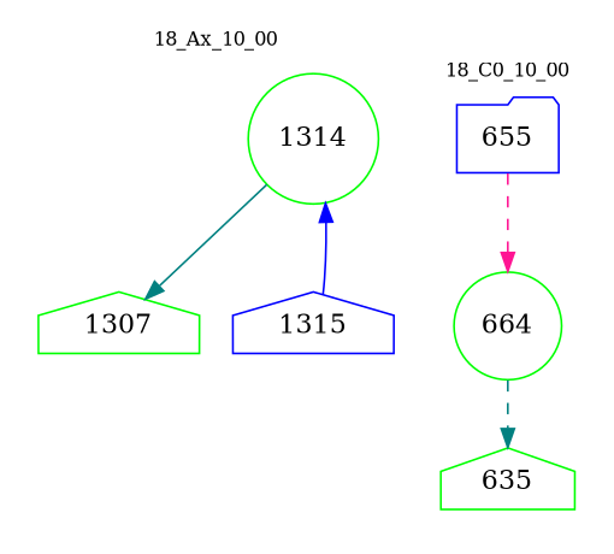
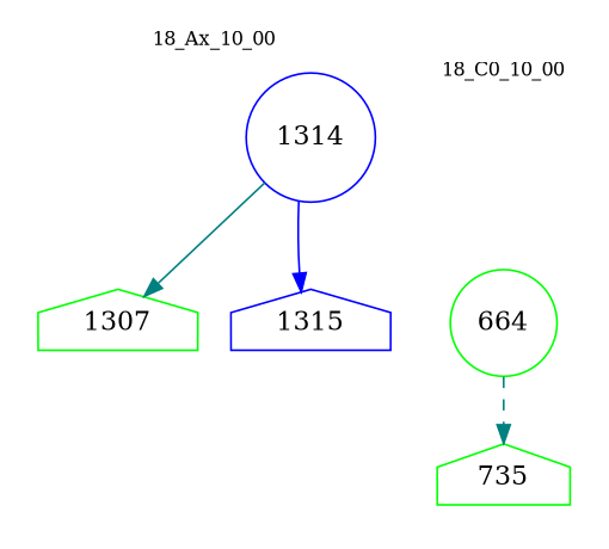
  digraph {
    node [color=blue shape=house]
    edge [color=teal style=solid]
-   n1 [color=green label=1314 shape=circle]
+   n1 [label=1314 shape=circle]
    n2 [color=green label=1307]
    n3 [label=1315]
-   n4 [label=655 shape=folder]
-   n5 [color=green label=635]
+   n5 [color=green label=735]
    n6 [color=green label=664 shape=circle]
    subgraph cluster_1 {
      color=white
      fontsize=10
      label="18_Ax_10_00"
      n1
      n2
      n3
    }
    subgraph cluster_2 {
      color=white
      fontsize=10
      label="18_C0_10_00"
-     n4
      n5
      n6
    }
    n1 -> n2
-   n3 -> n1 [color=blue]
-   n4 -> n6 [color=deeppink style=dashed]
+   n1 -> n3 [color=blue]
    n6 -> n5 [style=dashed]
  }
